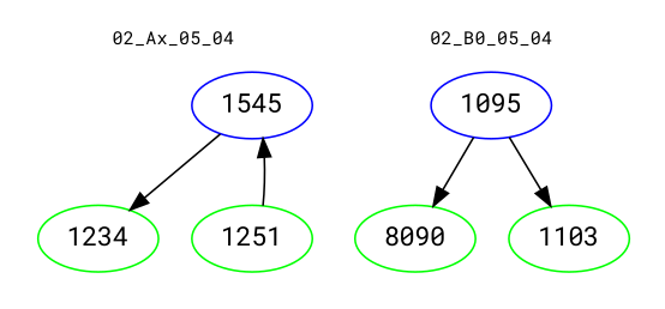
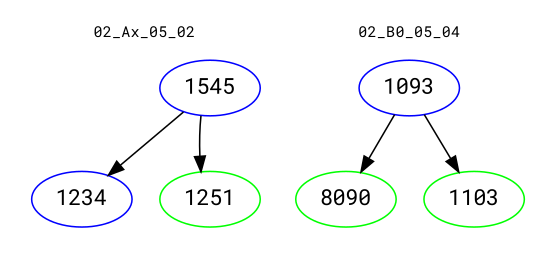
  digraph {
    fontname="Roboto Mono"
    node [color=green fontname="Roboto Mono"]
    edge [color=black fontname="Roboto Mono"]
    n1 [color=blue label=1545]
-   n2 [label=1234]
+   n2 [color=blue label=1234]
    n3 [label=1251]
-   n4 [color=blue label=1095]
+   n4 [color=blue label=1093]
    n5 [label=8090]
    n6 [label=1103]
    subgraph cluster_1 {
      color=white
      fontsize=10
-     label="02_Ax_05_04"
+     label="02_Ax_05_02"
      n1
      n2
      n3
    }
    subgraph cluster_2 {
      color=white
      fontsize=10
      label="02_B0_05_04"
      n4
      n5
      n6
    }
    n1 -> n2
-   n3 -> n1
+   n1 -> n3
    n4 -> n5
    n4 -> n6
  }
